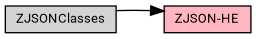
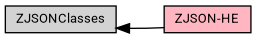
  digraph {
    rankdir=LR
    fontname=Roboto
    node [color=black fontname=Roboto fontsize=10 shape=record style=filled]
    n1 [fillcolor=lightgrey height=0.2 label=ZJSONClasses width=0.4]
    n2 [fillcolor=lightpink fontcolor=black height=0.2 label="ZJSON-HE" width=0.4]
-   n2 -> n1 [dir=back fontname=Roboto fontsize=10 labelfontname=Helvetica labelfontsize=10 shape=plaintext style=solid color=black]
+   n1 -> n2 [dir=back fontname=Roboto fontsize=10 labelfontname=Helvetica labelfontsize=10 shape=plaintext style=solid color=black]
  }
